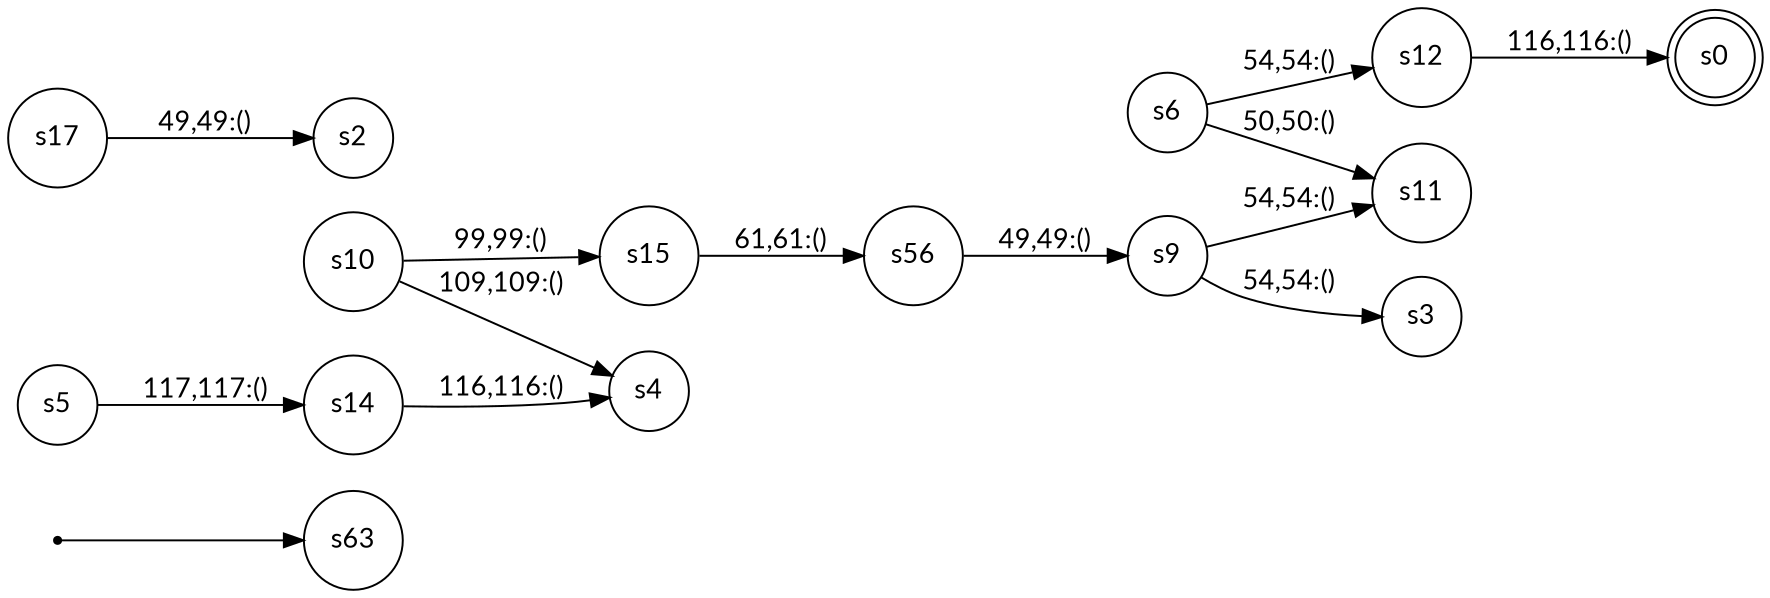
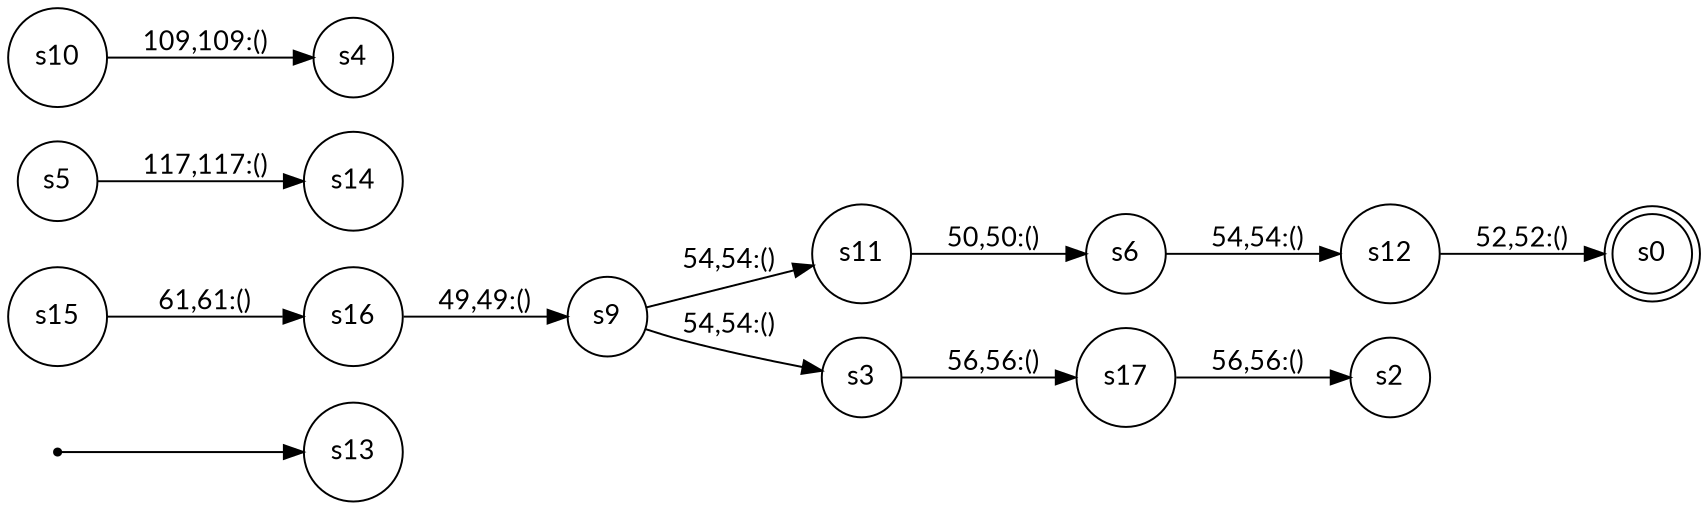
  digraph {
    fontname=Lato
    rankdir=LR
    node [fontname=Lato shape=circle]
    edge [fontname=Lato]
    init [shape=point]
-   s13 [label=s63]
+   s13
    n3 [label=s0 shape=doublecircle]
    s17
    s2
    s11
    s6
-   s16 [label=s56]
+   s16
    s9
    s3
    s15
    s14
    s4
    s10
    s5
    s12
    init -> s13
-   s17 -> s2 [label="49,49:()"]
-   s6 -> s11 [label="50,50:()"]
+   s17 -> s2 [label="56,56:()"]
+   s11 -> s6 [label="50,50:()"]
    s6 -> s12 [label="54,54:()"]
    s16 -> s9 [label="49,49:()"]
    s9 -> s11 [label="54,54:()"]
    s9 -> s3 [label="54,54:()"]
+   s3 -> s17 [label="56,56:()"]
    s15 -> s16 [label="61,61:()"]
-   s14 -> s4 [label="116,116:()"]
-   s10 -> s15 [label="99,99:()"]
    s10 -> s4 [label="109,109:()"]
    s5 -> s14 [label="117,117:()"]
-   s12 -> n3 [label="116,116:()"]
+   s12 -> n3 [label="52,52:()"]
  }
